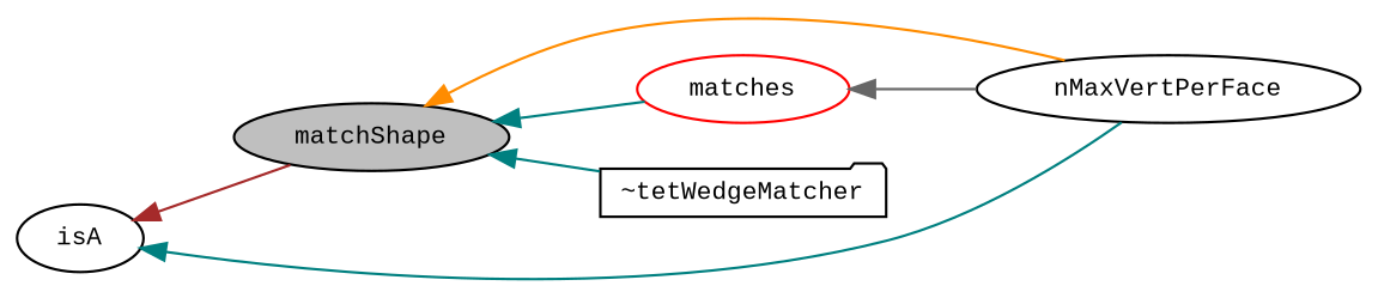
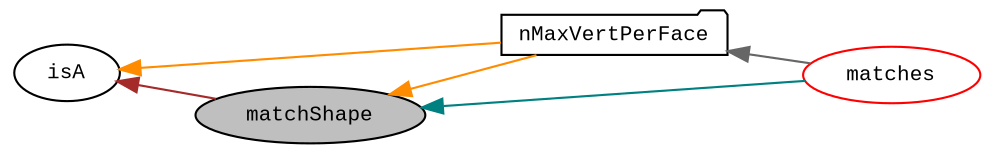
  digraph {
    fontname="Liberation Mono"
    rankdir=LR
    node [color=black fontname="Liberation Mono" fontsize=10 shape=ellipse]
    edge [color=darkorange dir=back fontname="Liberation Mono" fontsize=10 labelfontname=Helvetica labelfontsize=10 style=solid]
    n1 [fillcolor=grey75 fontcolor=black height=0.2 label=matchShape style=filled width=0.4]
-   n2 [height=0.2 label=nMaxVertPerFace width=0.4]
+   n2 [height=0.2 label=nMaxVertPerFace shape=folder width=0.4]
    n3 [color=red height=0.2 label=matches width=0.4]
-   n4 [height=0.2 label="~tetWedgeMatcher" shape=folder width=0.4]
    n5 [height=0.2 label=isA width=0.4]
    n1 -> n2
    n1 -> n3 [color=teal]
-   n1 -> n4 [color=teal]
-   n3 -> n2 [color=gray40]
+   n2 -> n3 [color=gray40]
    n5 -> n1 [color=brown]
-   n5 -> n2 [color=teal]
+   n5 -> n2
  }
